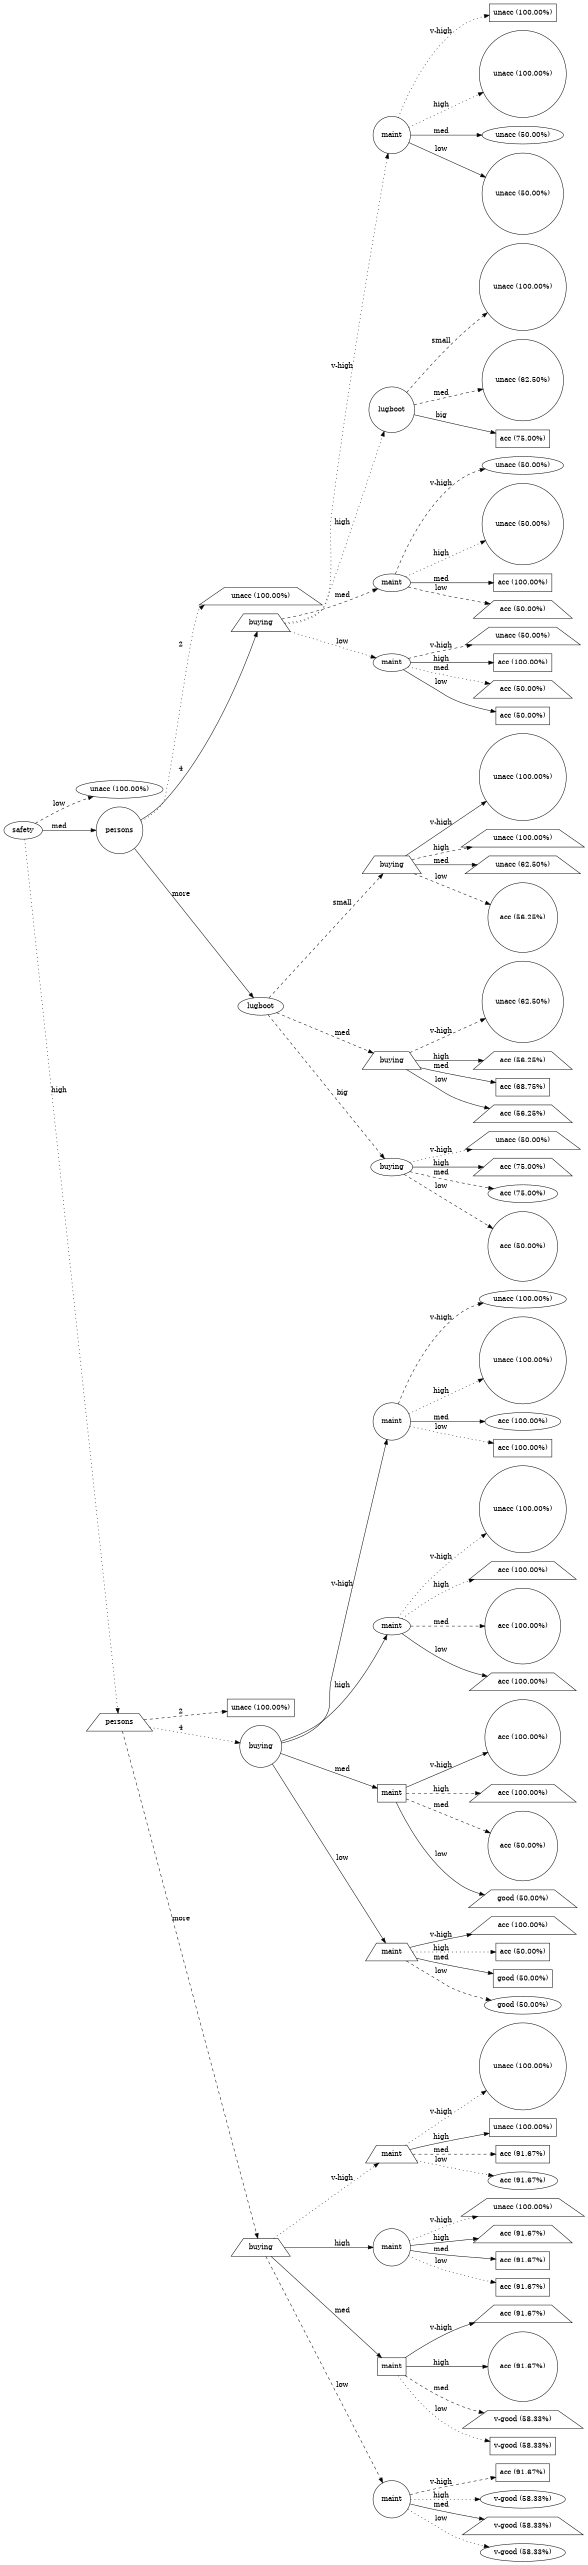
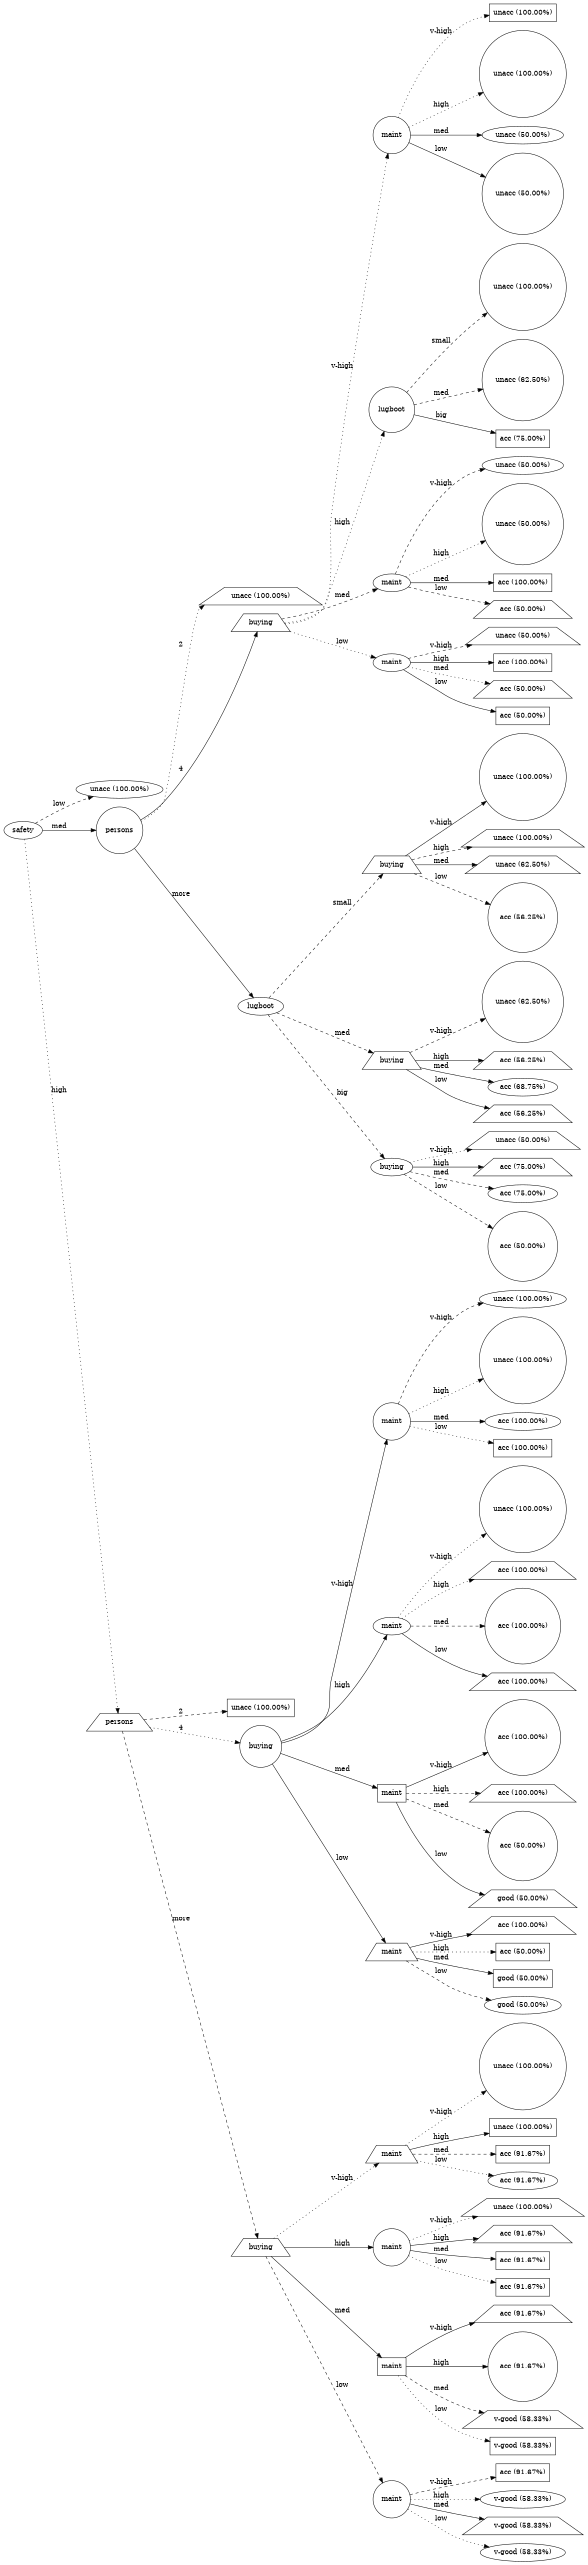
  digraph {
    rankdir=LR
    node [shape=trapezium]
    edge [style=solid]
    n1 [label=safety shape=ellipse]
    n2 [label="unacc (100.00%)" shape=ellipse]
    n3 [label=persons shape=circle]
    n4 [label=persons]
    n5 [label="unacc (100.00%)"]
    n6 [label=buying]
    n7 [label=lugboot shape=ellipse]
    n8 [label=maint shape=circle]
    n9 [label=lugboot shape=circle]
    n10 [label=maint shape=ellipse]
    n11 [label=maint shape=ellipse]
    n12 [label="unacc (100.00%)" shape=box]
    n13 [label="unacc (100.00%)" shape=circle]
    n14 [label="unacc (50.00%)" shape=ellipse]
    n15 [label="unacc (50.00%)" shape=circle]
    n16 [label="unacc (100.00%)" shape=circle]
    n17 [label="unacc (62.50%)" shape=circle]
    n18 [label="acc (75.00%)" shape=box]
    n19 [label="unacc (50.00%)" shape=ellipse]
    n20 [label="unacc (50.00%)" shape=circle]
    n21 [label="acc (100.00%)" shape=box]
    n22 [label="acc (50.00%)"]
    n23 [label="unacc (50.00%)"]
    n24 [label="acc (100.00%)" shape=box]
    n25 [label="acc (50.00%)"]
    n26 [label="acc (50.00%)" shape=box]
    n27 [label=buying]
    n28 [label=buying]
    n29 [label=buying shape=ellipse]
    n30 [label="unacc (100.00%)" shape=circle]
    n31 [label="unacc (100.00%)"]
    n32 [label="unacc (62.50%)"]
    n33 [label="acc (56.25%)" shape=circle]
    n34 [label="unacc (62.50%)" shape=circle]
    n35 [label="acc (56.25%)"]
-   n36 [label="acc (68.75%)" shape=box]
+   n36 [label="acc (68.75%)" shape=ellipse]
    n37 [label="acc (56.25%)"]
    n38 [label="unacc (50.00%)"]
    n39 [label="acc (75.00%)"]
    n40 [label="acc (75.00%)" shape=ellipse]
    n41 [label="acc (50.00%)" shape=circle]
    n42 [label="unacc (100.00%)" shape=box]
    n43 [label=buying shape=circle]
    n44 [label=buying]
    n45 [label=maint shape=circle]
    n46 [label=maint shape=ellipse]
    n47 [label=maint shape=box]
    n48 [label=maint]
    n49 [label="unacc (100.00%)" shape=ellipse]
    n50 [label="unacc (100.00%)" shape=circle]
    n51 [label="acc (100.00%)" shape=ellipse]
    n52 [label="acc (100.00%)" shape=box]
    n53 [label="unacc (100.00%)" shape=circle]
    n54 [label="acc (100.00%)"]
    n55 [label="acc (100.00%)" shape=circle]
    n56 [label="acc (100.00%)"]
    n57 [label="acc (100.00%)" shape=circle]
    n58 [label="acc (100.00%)"]
    n59 [label="acc (50.00%)" shape=circle]
    n60 [label="good (50.00%)"]
    n61 [label="acc (100.00%)"]
    n62 [label="acc (50.00%)" shape=box]
    n63 [label="good (50.00%)" shape=box]
    n64 [label="good (50.00%)" shape=ellipse]
    n65 [label=maint]
    n66 [label=maint shape=circle]
    n67 [label=maint shape=box]
    n68 [label=maint shape=circle]
    n69 [label="unacc (100.00%)" shape=circle]
    n70 [label="unacc (100.00%)" shape=box]
    n71 [label="acc (91.67%)" shape=box]
    n72 [label="acc (91.67%)" shape=ellipse]
    n73 [label="unacc (100.00%)"]
    n74 [label="acc (91.67%)"]
    n75 [label="acc (91.67%)" shape=box]
    n76 [label="acc (91.67%)" shape=box]
    n77 [label="acc (91.67%)"]
    n78 [label="acc (91.67%)" shape=circle]
    n79 [label="v-good (58.33%)"]
    n80 [label="v-good (58.33%)" shape=box]
    n81 [label="acc (91.67%)" shape=box]
    n82 [label="v-good (58.33%)" shape=ellipse]
    n83 [label="v-good (58.33%)"]
    n84 [label="v-good (58.33%)" shape=ellipse]
    n1 -> n2 [label=low style=dashed]
    n1 -> n3 [label=med]
    n1 -> n4 [label=high style=dotted]
    n3 -> n5 [label=2 style=dotted]
    n3 -> n6 [label=4]
    n3 -> n7 [label=more]
    n4 -> n42 [label=2 style=dashed]
    n4 -> n43 [label=4 style=dotted]
    n4 -> n44 [label=more style=dashed]
    n6 -> n8 [label="v-high" style=dotted]
    n6 -> n9 [label=high style=dotted]
    n6 -> n10 [label=med style=dashed]
    n6 -> n11 [label=low style=dotted]
    n7 -> n27 [label=small style=dashed]
    n7 -> n28 [label=med style=dashed]
    n7 -> n29 [label=big style=dashed]
    n8 -> n12 [label="v-high" style=dotted]
    n8 -> n13 [label=high style=dotted]
    n8 -> n14 [label=med]
    n8 -> n15 [label=low]
    n9 -> n16 [label=small style=dashed]
    n9 -> n17 [label=med style=dashed]
    n9 -> n18 [label=big]
    n10 -> n19 [label="v-high" style=dashed]
    n10 -> n20 [label=high style=dotted]
    n10 -> n21 [label=med]
    n10 -> n22 [label=low style=dashed]
    n11 -> n23 [label="v-high" style=dashed]
    n11 -> n24 [label=high]
    n11 -> n25 [label=med style=dotted]
    n11 -> n26 [label=low]
    n27 -> n30 [label="v-high"]
    n27 -> n31 [label=high style=dashed]
    n27 -> n32 [label=med]
    n27 -> n33 [label=low style=dashed]
    n28 -> n34 [label="v-high" style=dashed]
    n28 -> n35 [label=high]
    n28 -> n36 [label=med]
    n28 -> n37 [label=low]
    n29 -> n38 [label="v-high" style=dotted]
    n29 -> n39 [label=high]
    n29 -> n40 [label=med style=dashed]
    n29 -> n41 [label=low style=dashed]
    n43 -> n45 [label="v-high"]
    n43 -> n46 [label=high]
    n43 -> n47 [label=med]
    n43 -> n48 [label=low]
    n44 -> n65 [label="v-high" style=dotted]
    n44 -> n66 [label=high]
    n44 -> n67 [label=med]
    n44 -> n68 [label=low style=dashed]
    n45 -> n49 [label="v-high" style=dashed]
    n45 -> n50 [label=high style=dotted]
    n45 -> n51 [label=med]
    n45 -> n52 [label=low style=dotted]
    n46 -> n53 [label="v-high" style=dotted]
    n46 -> n54 [label=high style=dotted]
    n46 -> n55 [label=med style=dashed]
    n46 -> n56 [label=low]
    n47 -> n57 [label="v-high"]
    n47 -> n58 [label=high style=dashed]
    n47 -> n59 [label=med style=dashed]
    n47 -> n60 [label=low]
    n48 -> n61 [label="v-high"]
    n48 -> n62 [label=high style=dotted]
    n48 -> n63 [label=med]
    n48 -> n64 [label=low style=dashed]
    n65 -> n69 [label="v-high" style=dotted]
    n65 -> n70 [label=high]
    n65 -> n71 [label=med style=dashed]
    n65 -> n72 [label=low style=dotted]
    n66 -> n73 [label="v-high" style=dotted]
    n66 -> n74 [label=high]
    n66 -> n75 [label=med]
    n66 -> n76 [label=low style=dotted]
    n67 -> n77 [label="v-high"]
    n67 -> n78 [label=high]
    n67 -> n79 [label=med style=dashed]
    n67 -> n80 [label=low style=dotted]
    n68 -> n81 [label="v-high" style=dashed]
    n68 -> n82 [label=high style=dotted]
    n68 -> n83 [label=med]
    n68 -> n84 [label=low style=dotted]
  }
